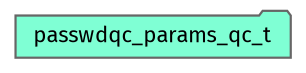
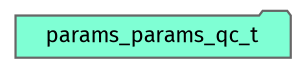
  digraph {
    rankdir=TB
    fontname="Fira Sans"
-   n1 [color=gray40 fillcolor=aquamarine fontname="Fira Sans" fontsize=10 height=0.2 label=passwdqc_params_qc_t shape=folder style=filled width=0.4]
+   n1 [color=gray40 fillcolor=aquamarine fontname="Fira Sans" fontsize=10 height=0.2 label=params_params_qc_t shape=folder style=filled width=0.4]
  }
